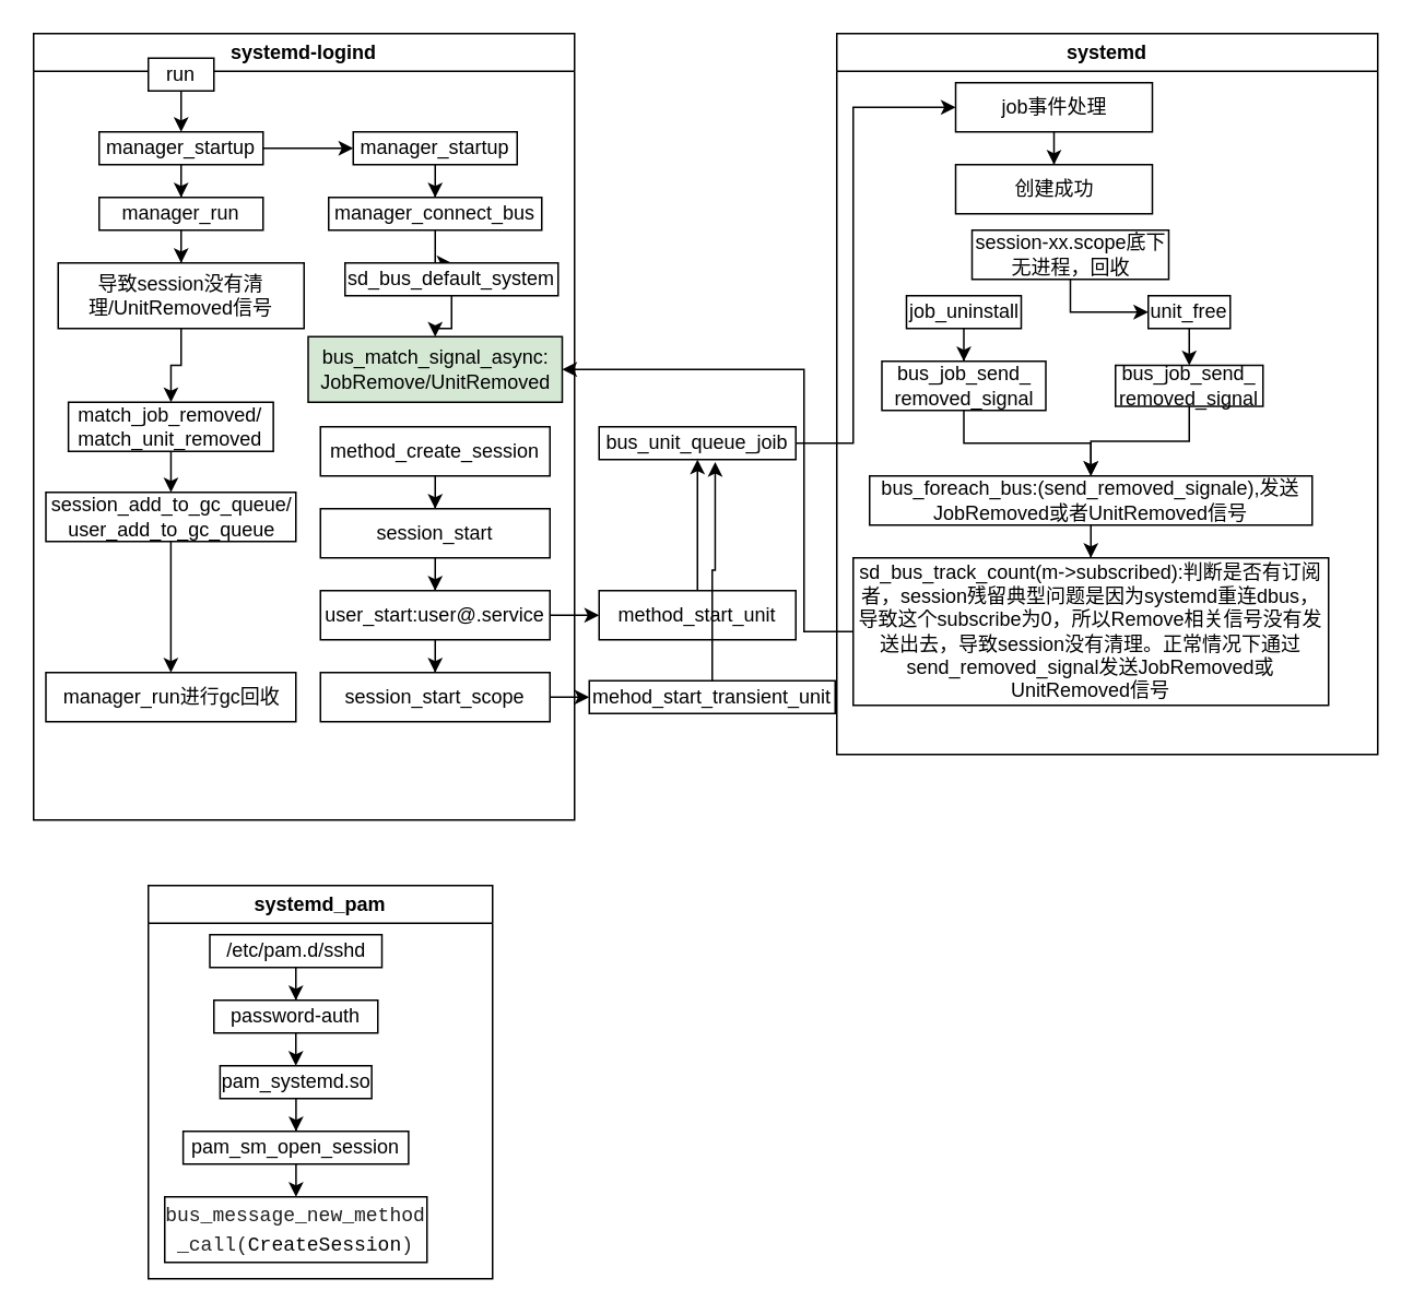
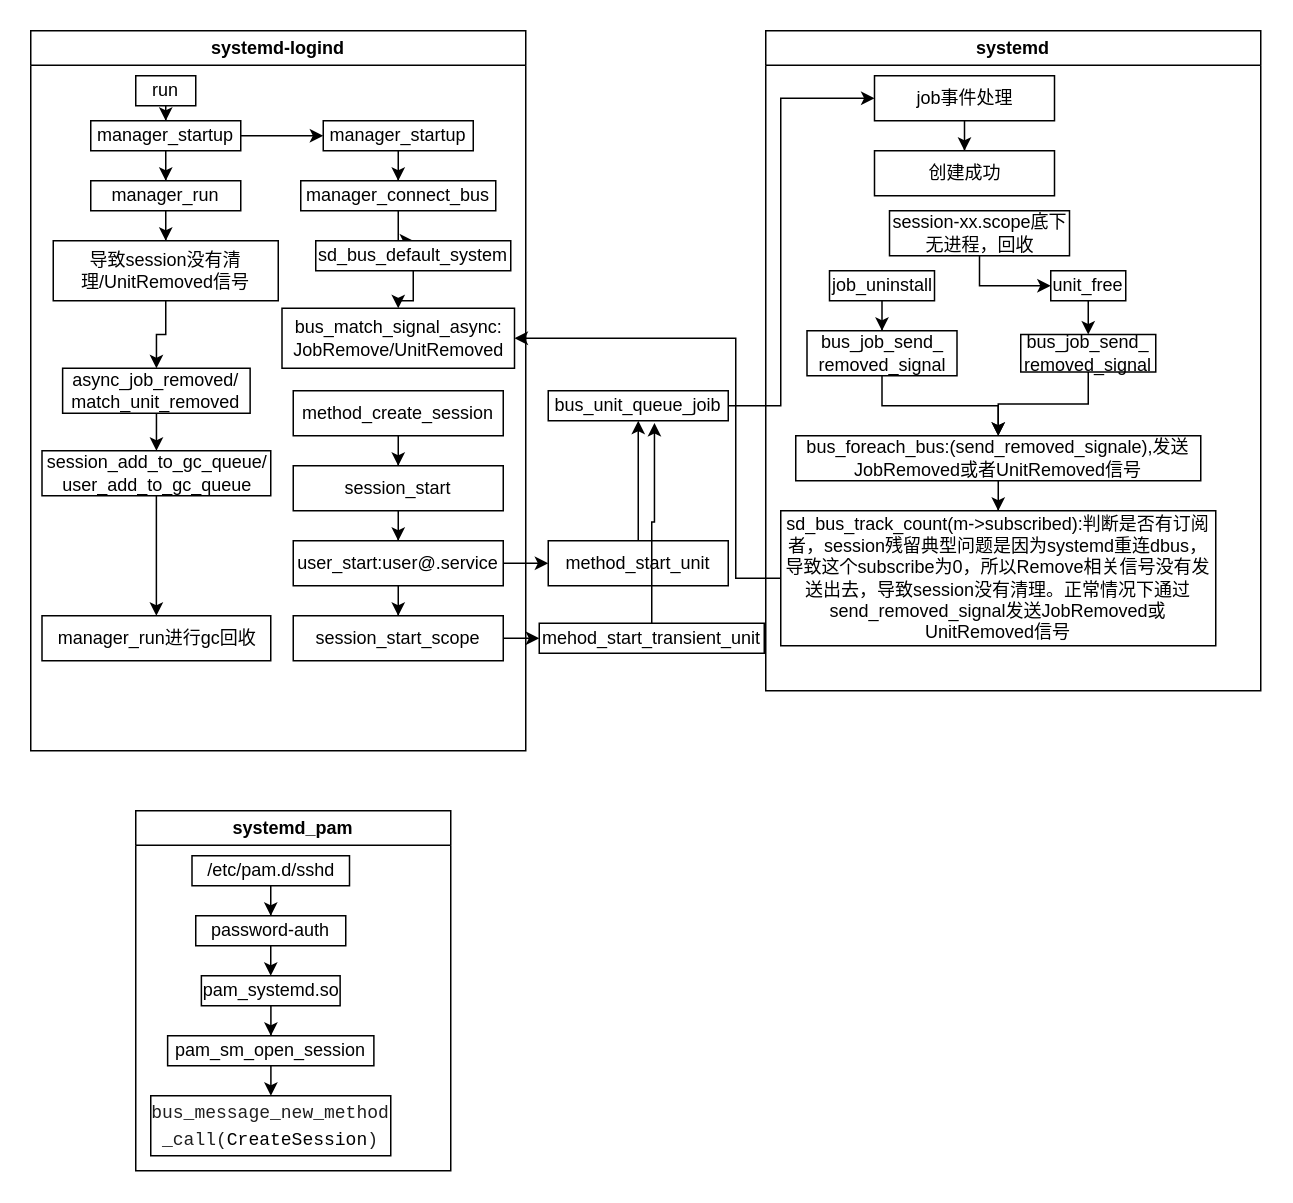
  <mxCell id="0" />
  <mxCell id="1" parent="0" />
  <mxCell id="2" value="systemd-logind" style="swimlane;whiteSpace=wrap;html=1;" vertex="1" parent="1"><mxGeometry y="20" width="330" height="480" as="geometry" x="20" /></mxCell>
  <mxCell id="3" value="" style="edgeStyle=orthogonalEdgeStyle;rounded=0;orthogonalLoop=1;jettySize=auto;html=1;" edge="1" parent="2" source="4" target="7"><mxGeometry relative="1" as="geometry" /></mxCell>
- <mxCell id="4" value="run" style="rounded=0;whiteSpace=wrap;html=1;" vertex="1" parent="2"><mxGeometry x="70" y="15" width="40" height="20" as="geometry" /></mxCell>
+ <mxCell id="4" value="run" style="rounded=0;whiteSpace=wrap;html=1;" vertex="1" parent="2"><mxGeometry x="70" y="30" width="40" height="20" as="geometry" /></mxCell>
  <mxCell id="5" value="" style="edgeStyle=orthogonalEdgeStyle;rounded=0;orthogonalLoop=1;jettySize=auto;html=1;" edge="1" parent="2" source="7" target="9"><mxGeometry relative="1" as="geometry" /></mxCell>
  <mxCell id="6" value="" style="edgeStyle=orthogonalEdgeStyle;rounded=0;orthogonalLoop=1;jettySize=auto;html=1;" edge="1" parent="2" source="7" target="11"><mxGeometry relative="1" as="geometry" /></mxCell>
  <mxCell id="7" value="manager_startup" style="rounded=0;whiteSpace=wrap;html=1;" vertex="1" parent="2"><mxGeometry x="40" y="60" width="100" height="20" as="geometry" /></mxCell>
  <mxCell id="8" value="" style="edgeStyle=orthogonalEdgeStyle;rounded=0;orthogonalLoop=1;jettySize=auto;html=1;" edge="1" parent="2" source="9" target="25"><mxGeometry relative="1" as="geometry" /></mxCell>
  <mxCell id="9" value="manager_run" style="rounded=0;whiteSpace=wrap;html=1;" vertex="1" parent="2"><mxGeometry x="40" y="100" width="100" height="20" as="geometry" /></mxCell>
  <mxCell id="10" value="" style="edgeStyle=orthogonalEdgeStyle;rounded=0;orthogonalLoop=1;jettySize=auto;html=1;" edge="1" parent="2" source="11" target="13"><mxGeometry relative="1" as="geometry" /></mxCell>
  <mxCell id="11" value="manager_startup" style="rounded=0;whiteSpace=wrap;html=1;" vertex="1" parent="2"><mxGeometry x="195" y="60" width="100" height="20" as="geometry" /></mxCell>
  <mxCell id="12" value="" style="edgeStyle=orthogonalEdgeStyle;rounded=0;orthogonalLoop=1;jettySize=auto;html=1;" edge="1" parent="2" source="13" target="15"><mxGeometry relative="1" as="geometry" /></mxCell>
  <mxCell id="13" value="manager_connect_bus" style="rounded=0;whiteSpace=wrap;html=1;" vertex="1" parent="2"><mxGeometry x="180" y="100" width="130" height="20" as="geometry" /></mxCell>
  <mxCell id="14" style="edgeStyle=orthogonalEdgeStyle;rounded=0;orthogonalLoop=1;jettySize=auto;html=1;entryX=0.5;entryY=0;entryDx=0;entryDy=0;" edge="1" parent="2" source="15" target="16"><mxGeometry relative="1" as="geometry" /></mxCell>
  <mxCell id="15" value="sd_bus_default_system" style="rounded=0;whiteSpace=wrap;html=1;" vertex="1" parent="2"><mxGeometry x="190" y="140" width="130" height="20" as="geometry" /></mxCell>
- <mxCell id="16" value="bus_match_signal_async:&lt;br&gt;JobRemove/UnitRemoved" style="rounded=0;whiteSpace=wrap;html=1;fillColor=#d5e8d4;" vertex="1" parent="2"><mxGeometry x="167.5" y="185" width="155" height="40" as="geometry" /></mxCell>
+ <mxCell id="16" value="bus_match_signal_async:&lt;br&gt;JobRemove/UnitRemoved" style="rounded=0;whiteSpace=wrap;html=1;" vertex="1" parent="2"><mxGeometry x="167.5" y="185" width="155" height="40" as="geometry" /></mxCell>
  <mxCell id="17" value="" style="edgeStyle=orthogonalEdgeStyle;rounded=0;orthogonalLoop=1;jettySize=auto;html=1;" edge="1" parent="2" source="18" target="20"><mxGeometry relative="1" as="geometry" /></mxCell>
  <mxCell id="18" value="method_create_session" style="rounded=0;whiteSpace=wrap;html=1;" vertex="1" parent="2"><mxGeometry x="175" y="240" width="140" height="30" as="geometry" /></mxCell>
  <mxCell id="19" style="edgeStyle=orthogonalEdgeStyle;rounded=0;orthogonalLoop=1;jettySize=auto;html=1;" edge="1" parent="2" source="20" target="22"><mxGeometry relative="1" as="geometry" /></mxCell>
  <mxCell id="20" value="session_start" style="rounded=0;whiteSpace=wrap;html=1;" vertex="1" parent="2"><mxGeometry x="175" y="290" width="140" height="30" as="geometry" /></mxCell>
  <mxCell id="21" value="" style="edgeStyle=orthogonalEdgeStyle;rounded=0;orthogonalLoop=1;jettySize=auto;html=1;" edge="1" parent="2" source="22" target="23"><mxGeometry relative="1" as="geometry" /></mxCell>
  <mxCell id="22" value="user_start:user@.service" style="rounded=0;whiteSpace=wrap;html=1;" vertex="1" parent="2"><mxGeometry x="175" y="340" width="140" height="30" as="geometry" /></mxCell>
  <mxCell id="23" value="session_start_scope" style="rounded=0;whiteSpace=wrap;html=1;" vertex="1" parent="2"><mxGeometry x="175" y="390" width="140" height="30" as="geometry" /></mxCell>
  <mxCell id="24" value="" style="edgeStyle=orthogonalEdgeStyle;rounded=0;orthogonalLoop=1;jettySize=auto;html=1;" edge="1" parent="2" source="25" target="27"><mxGeometry relative="1" as="geometry" /></mxCell>
  <mxCell id="25" value="导致session没有清理/UnitRemoved信号" style="rounded=0;whiteSpace=wrap;html=1;" vertex="1" parent="2"><mxGeometry x="15" y="140" width="150" height="40" as="geometry" /></mxCell>
  <mxCell id="26" value="" style="edgeStyle=orthogonalEdgeStyle;rounded=0;orthogonalLoop=1;jettySize=auto;html=1;" edge="1" parent="2" source="27" target="29"><mxGeometry relative="1" as="geometry" /></mxCell>
- <mxCell id="27" value="match_job_removed/&lt;br&gt;match_unit_removed" style="rounded=0;whiteSpace=wrap;html=1;" vertex="1" parent="2"><mxGeometry x="21.25" y="225" width="125" height="30" as="geometry" /></mxCell>
+ <mxCell id="27" value="async_job_removed/&lt;br&gt;match_unit_removed" style="rounded=0;whiteSpace=wrap;html=1;" vertex="1" parent="2"><mxGeometry x="21.25" y="225" width="125" height="30" as="geometry" /></mxCell>
  <mxCell id="28" value="" style="edgeStyle=orthogonalEdgeStyle;rounded=0;orthogonalLoop=1;jettySize=auto;html=1;" edge="1" parent="2" source="29" target="30"><mxGeometry relative="1" as="geometry" /></mxCell>
  <mxCell id="29" value="session_add_to_gc_queue/&lt;br&gt;user_add_to_gc_queue" style="rounded=0;whiteSpace=wrap;html=1;" vertex="1" parent="2"><mxGeometry x="7.5" y="280" width="152.5" height="30" as="geometry" /></mxCell>
  <mxCell id="30" value="manager_run进行gc回收" style="rounded=0;whiteSpace=wrap;html=1;" vertex="1" parent="2"><mxGeometry x="7.5" y="390" width="152.5" height="30" as="geometry" /></mxCell>
  <mxCell id="31" value="systemd" style="swimlane;whiteSpace=wrap;html=1;" vertex="1" parent="1"><mxGeometry x="510" y="20" width="330" height="440" as="geometry" /></mxCell>
  <mxCell id="32" value="" style="edgeStyle=orthogonalEdgeStyle;rounded=0;orthogonalLoop=1;jettySize=auto;html=1;" edge="1" parent="31" source="33" target="34"><mxGeometry relative="1" as="geometry" /></mxCell>
  <mxCell id="33" value="job事件处理" style="rounded=0;whiteSpace=wrap;html=1;" vertex="1" parent="31"><mxGeometry x="72.5" y="30" width="120" height="30" as="geometry" /></mxCell>
  <mxCell id="34" value="创建成功" style="rounded=0;whiteSpace=wrap;html=1;" vertex="1" parent="31"><mxGeometry x="72.5" y="80" width="120" height="30" as="geometry" /></mxCell>
  <mxCell id="35" value="" style="edgeStyle=orthogonalEdgeStyle;rounded=0;orthogonalLoop=1;jettySize=auto;html=1;" edge="1" parent="31" source="36" target="40"><mxGeometry relative="1" as="geometry" /></mxCell>
  <mxCell id="36" value="job_uninstall" style="rounded=0;whiteSpace=wrap;html=1;" vertex="1" parent="31"><mxGeometry x="42.5" y="160" width="70" height="20" as="geometry" /></mxCell>
  <mxCell id="37" value="" style="edgeStyle=orthogonalEdgeStyle;rounded=0;orthogonalLoop=1;jettySize=auto;html=1;" edge="1" parent="31" source="38" target="42"><mxGeometry relative="1" as="geometry" /></mxCell>
  <mxCell id="38" value="unit_free" style="rounded=0;whiteSpace=wrap;html=1;" vertex="1" parent="31"><mxGeometry x="190" y="160" width="50" height="20" as="geometry" /></mxCell>
  <mxCell id="39" value="" style="edgeStyle=orthogonalEdgeStyle;rounded=0;orthogonalLoop=1;jettySize=auto;html=1;" edge="1" parent="31" source="40" target="44"><mxGeometry relative="1" as="geometry" /></mxCell>
  <mxCell id="40" value="bus_job_send_&lt;br&gt;removed_signal" style="rounded=0;whiteSpace=wrap;html=1;" vertex="1" parent="31"><mxGeometry x="27.5" y="200" width="100" height="30" as="geometry" /></mxCell>
  <mxCell id="41" style="edgeStyle=orthogonalEdgeStyle;rounded=0;orthogonalLoop=1;jettySize=auto;html=1;entryX=0.5;entryY=0;entryDx=0;entryDy=0;" edge="1" parent="31" source="42" target="44"><mxGeometry relative="1" as="geometry" /></mxCell>
  <mxCell id="42" value="bus_job_send_&lt;br&gt;removed_signal" style="rounded=0;whiteSpace=wrap;html=1;" vertex="1" parent="31"><mxGeometry x="170" y="202.5" width="90" height="25" as="geometry" /></mxCell>
  <mxCell id="43" value="" style="edgeStyle=orthogonalEdgeStyle;rounded=0;orthogonalLoop=1;jettySize=auto;html=1;" edge="1" parent="31" source="44" target="45"><mxGeometry relative="1" as="geometry" /></mxCell>
  <mxCell id="44" value="bus_foreach_bus:(send_removed_signale),发送JobRemoved或者UnitRemoved信号" style="rounded=0;whiteSpace=wrap;html=1;" vertex="1" parent="31"><mxGeometry x="20" y="270" width="270" height="30" as="geometry" /></mxCell>
  <mxCell id="45" value="sd_bus_track_count(m-&amp;gt;subscribed):判断是否有订阅者，session残留典型问题是因为systemd重连dbus，导致这个subscribe为0，所以Remove相关信号没有发送出去，导致session没有清理。正常情况下通过send_removed_signal发送JobRemoved或UnitRemoved信号" style="rounded=0;whiteSpace=wrap;html=1;" vertex="1" parent="31"><mxGeometry x="10" y="320" width="290" height="90" as="geometry" /></mxCell>
  <mxCell id="46" style="edgeStyle=orthogonalEdgeStyle;rounded=0;orthogonalLoop=1;jettySize=auto;html=1;entryX=0;entryY=0.5;entryDx=0;entryDy=0;" edge="1" parent="31" source="47" target="38"><mxGeometry relative="1" as="geometry" /></mxCell>
  <mxCell id="47" value="session-xx.scope底下无进程，回收" style="rounded=0;whiteSpace=wrap;html=1;" vertex="1" parent="31"><mxGeometry x="82.5" y="120" width="120" height="30" as="geometry" /></mxCell>
  <mxCell id="48" value="systemd_pam" style="swimlane;whiteSpace=wrap;html=1;" vertex="1" parent="1"><mxGeometry x="90" y="540" width="210" height="240" as="geometry" /></mxCell>
  <mxCell id="49" value="" style="edgeStyle=orthogonalEdgeStyle;rounded=0;orthogonalLoop=1;jettySize=auto;html=1;" edge="1" parent="48" source="50" target="56"><mxGeometry relative="1" as="geometry" /></mxCell>
  <mxCell id="50" value="pam_systemd.so" style="rounded=0;whiteSpace=wrap;html=1;" vertex="1" parent="48"><mxGeometry x="43.75" y="110" width="92.5" height="20" as="geometry" /></mxCell>
  <mxCell id="51" style="edgeStyle=orthogonalEdgeStyle;rounded=0;orthogonalLoop=1;jettySize=auto;html=1;entryX=0.5;entryY=0;entryDx=0;entryDy=0;" edge="1" parent="48" source="52" target="54"><mxGeometry relative="1" as="geometry" /></mxCell>
  <mxCell id="52" value="/etc/pam.d/sshd" style="rounded=0;whiteSpace=wrap;html=1;" vertex="1" parent="48"><mxGeometry x="37.5" y="30" width="105" height="20" as="geometry" /></mxCell>
  <mxCell id="53" value="" style="edgeStyle=orthogonalEdgeStyle;rounded=0;orthogonalLoop=1;jettySize=auto;html=1;" edge="1" parent="48" source="54" target="50"><mxGeometry relative="1" as="geometry" /></mxCell>
  <mxCell id="54" value="password-auth" style="rounded=0;whiteSpace=wrap;html=1;" vertex="1" parent="48"><mxGeometry x="40" y="70" width="100" height="20" as="geometry" /></mxCell>
  <mxCell id="55" value="" style="edgeStyle=orthogonalEdgeStyle;rounded=0;orthogonalLoop=1;jettySize=auto;html=1;" edge="1" parent="48" source="56" target="57"><mxGeometry relative="1" as="geometry" /></mxCell>
  <mxCell id="56" value="pam_sm_open_session" style="rounded=0;whiteSpace=wrap;html=1;" vertex="1" parent="48"><mxGeometry x="21.25" y="150" width="137.5" height="20" as="geometry" /></mxCell>
  <mxCell id="57" value="&lt;div style=&quot;font-family: Menlo, Monaco, &amp;quot;Courier New&amp;quot;, monospace; line-height: 18px;&quot;&gt;&lt;font color=&quot;#1f1f1f&quot;&gt;bus_message_new&lt;/font&gt;&lt;font style=&quot;background-color: initial;&quot; color=&quot;#1f1f1f&quot;&gt;_method&lt;/font&gt;&lt;/div&gt;&lt;div style=&quot;font-family: Menlo, Monaco, &amp;quot;Courier New&amp;quot;, monospace; line-height: 18px;&quot;&gt;&lt;font style=&quot;background-color: initial;&quot; color=&quot;#1f1f1f&quot;&gt;_call(&lt;/font&gt;&lt;span style=&quot;background-color: initial;&quot;&gt;CreateSession&lt;/span&gt;&lt;span style=&quot;background-color: initial; color: rgb(31, 31, 31);&quot;&gt;)&lt;/span&gt;&lt;/div&gt;" style="rounded=0;whiteSpace=wrap;html=1;" vertex="1" parent="48"><mxGeometry x="10" y="190" width="160" height="40" as="geometry" /></mxCell>
  <mxCell id="58" value="" style="edgeStyle=orthogonalEdgeStyle;rounded=0;orthogonalLoop=1;jettySize=auto;html=1;" edge="1" parent="1" source="59" target="65"><mxGeometry relative="1" as="geometry" /></mxCell>
  <mxCell id="59" value="method_start_unit" style="rounded=0;whiteSpace=wrap;html=1;" vertex="1" parent="1"><mxGeometry x="365" y="360" width="120" height="30" as="geometry" /></mxCell>
  <mxCell id="60" style="edgeStyle=orthogonalEdgeStyle;rounded=0;orthogonalLoop=1;jettySize=auto;html=1;entryX=0.59;entryY=1.074;entryDx=0;entryDy=0;entryPerimeter=0;" edge="1" parent="1" source="61" target="65"><mxGeometry relative="1" as="geometry" /></mxCell>
  <mxCell id="61" value="mehod_start_transient_unit" style="rounded=0;whiteSpace=wrap;html=1;" vertex="1" parent="1"><mxGeometry x="359" y="415" width="150" height="20" as="geometry" /></mxCell>
  <mxCell id="62" value="" style="edgeStyle=orthogonalEdgeStyle;rounded=0;orthogonalLoop=1;jettySize=auto;html=1;entryX=0;entryY=0.5;entryDx=0;entryDy=0;" edge="1" parent="1" source="22" target="59"><mxGeometry relative="1" as="geometry"><mxPoint x="380" y="375" as="targetPoint" /></mxGeometry></mxCell>
  <mxCell id="63" style="edgeStyle=orthogonalEdgeStyle;rounded=0;orthogonalLoop=1;jettySize=auto;html=1;exitX=0.5;exitY=1;exitDx=0;exitDy=0;" edge="1" parent="1" source="59" target="59"><mxGeometry relative="1" as="geometry" /></mxCell>
  <mxCell id="64" style="edgeStyle=orthogonalEdgeStyle;rounded=0;orthogonalLoop=1;jettySize=auto;html=1;entryX=0;entryY=0.5;entryDx=0;entryDy=0;" edge="1" parent="1" source="65" target="33"><mxGeometry relative="1" as="geometry"><Array as="points"><mxPoint x="520" y="270" /><mxPoint x="520" y="65" /></Array></mxGeometry></mxCell>
  <mxCell id="65" value="bus_unit_queue_joib" style="rounded=0;whiteSpace=wrap;html=1;" vertex="1" parent="1"><mxGeometry x="365" y="260" width="120" height="20" as="geometry" /></mxCell>
  <mxCell id="66" style="edgeStyle=orthogonalEdgeStyle;rounded=0;orthogonalLoop=1;jettySize=auto;html=1;entryX=0;entryY=0.5;entryDx=0;entryDy=0;" edge="1" parent="1" source="23" target="61"><mxGeometry relative="1" as="geometry" /></mxCell>
  <mxCell id="67" style="edgeStyle=orthogonalEdgeStyle;rounded=0;orthogonalLoop=1;jettySize=auto;html=1;entryX=1;entryY=0.5;entryDx=0;entryDy=0;" edge="1" parent="1" source="45" target="16"><mxGeometry relative="1" as="geometry"><Array as="points"><mxPoint x="490" y="385" /><mxPoint x="490" y="225" /></Array></mxGeometry></mxCell>
